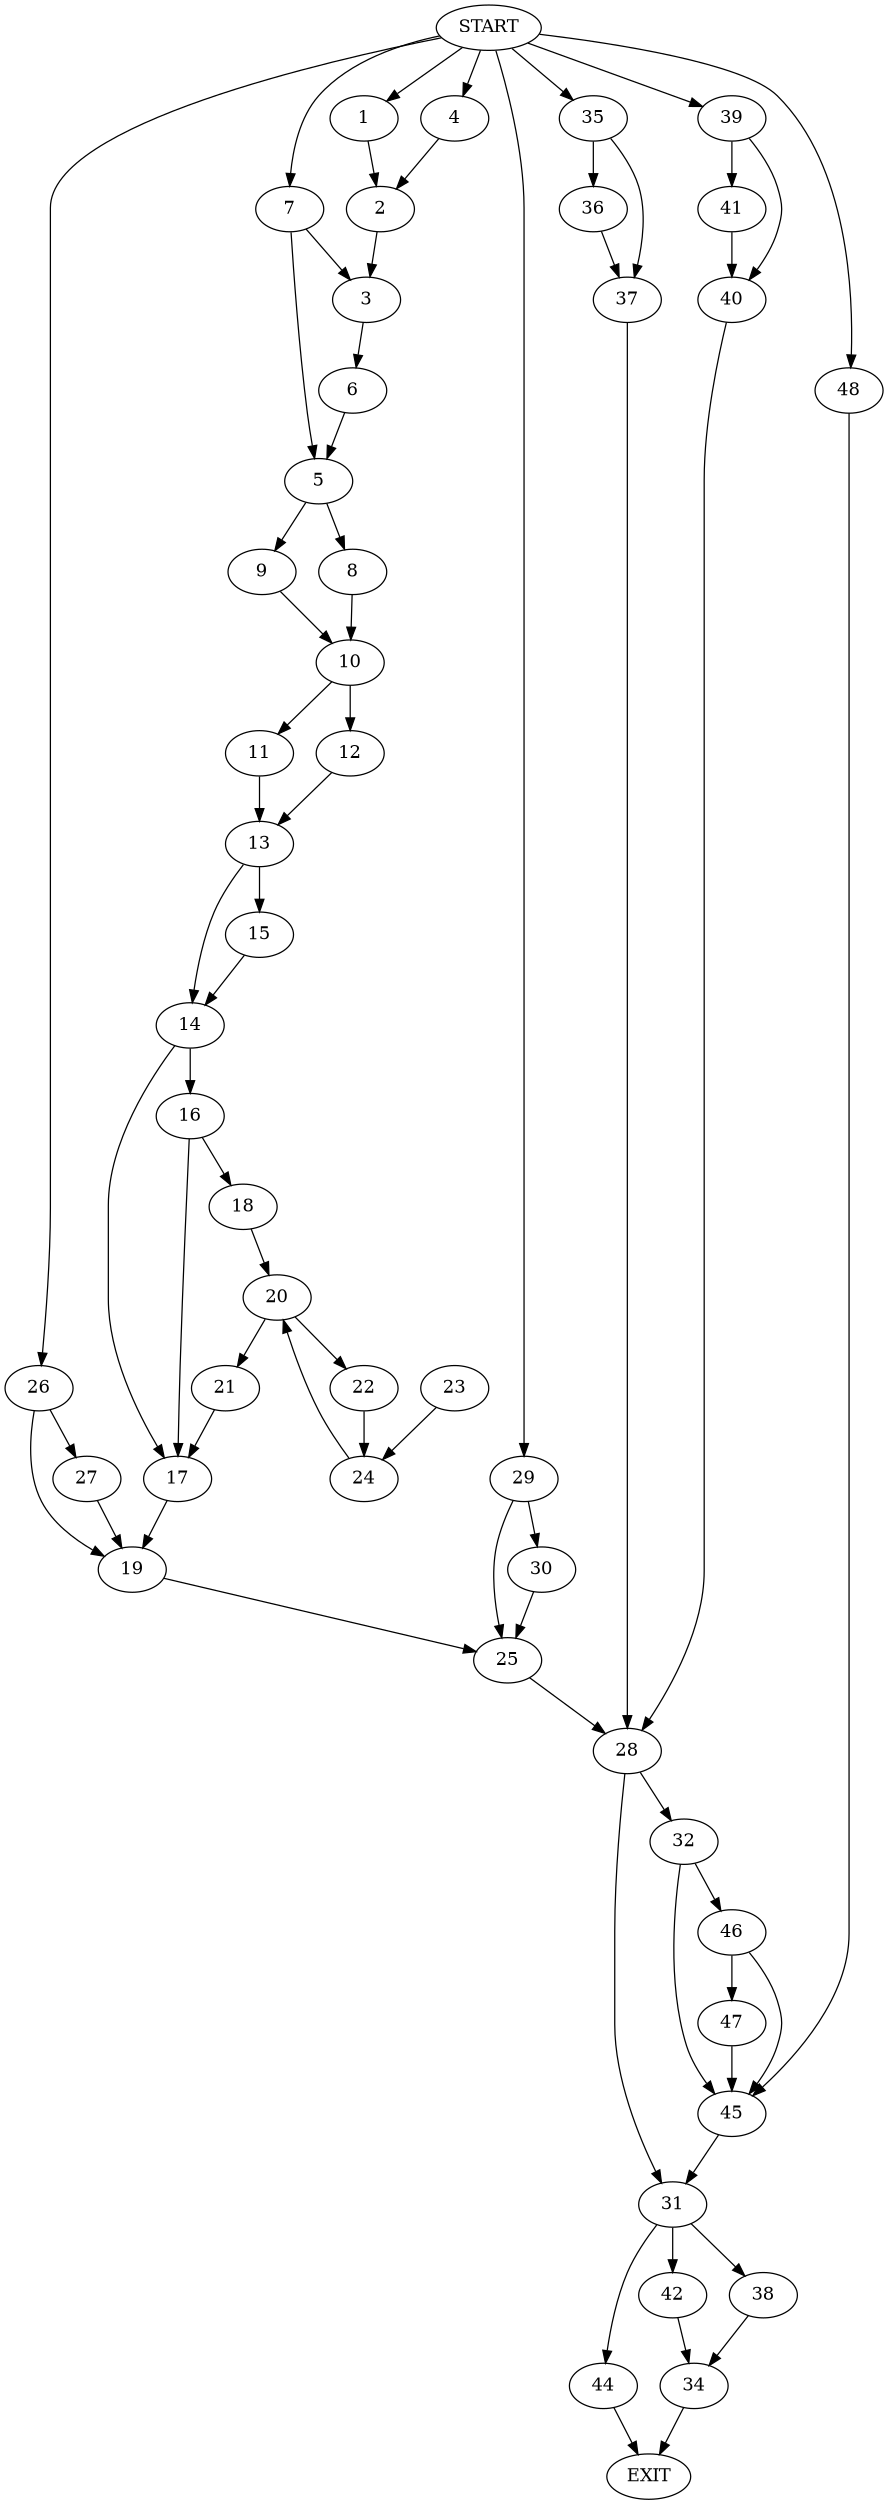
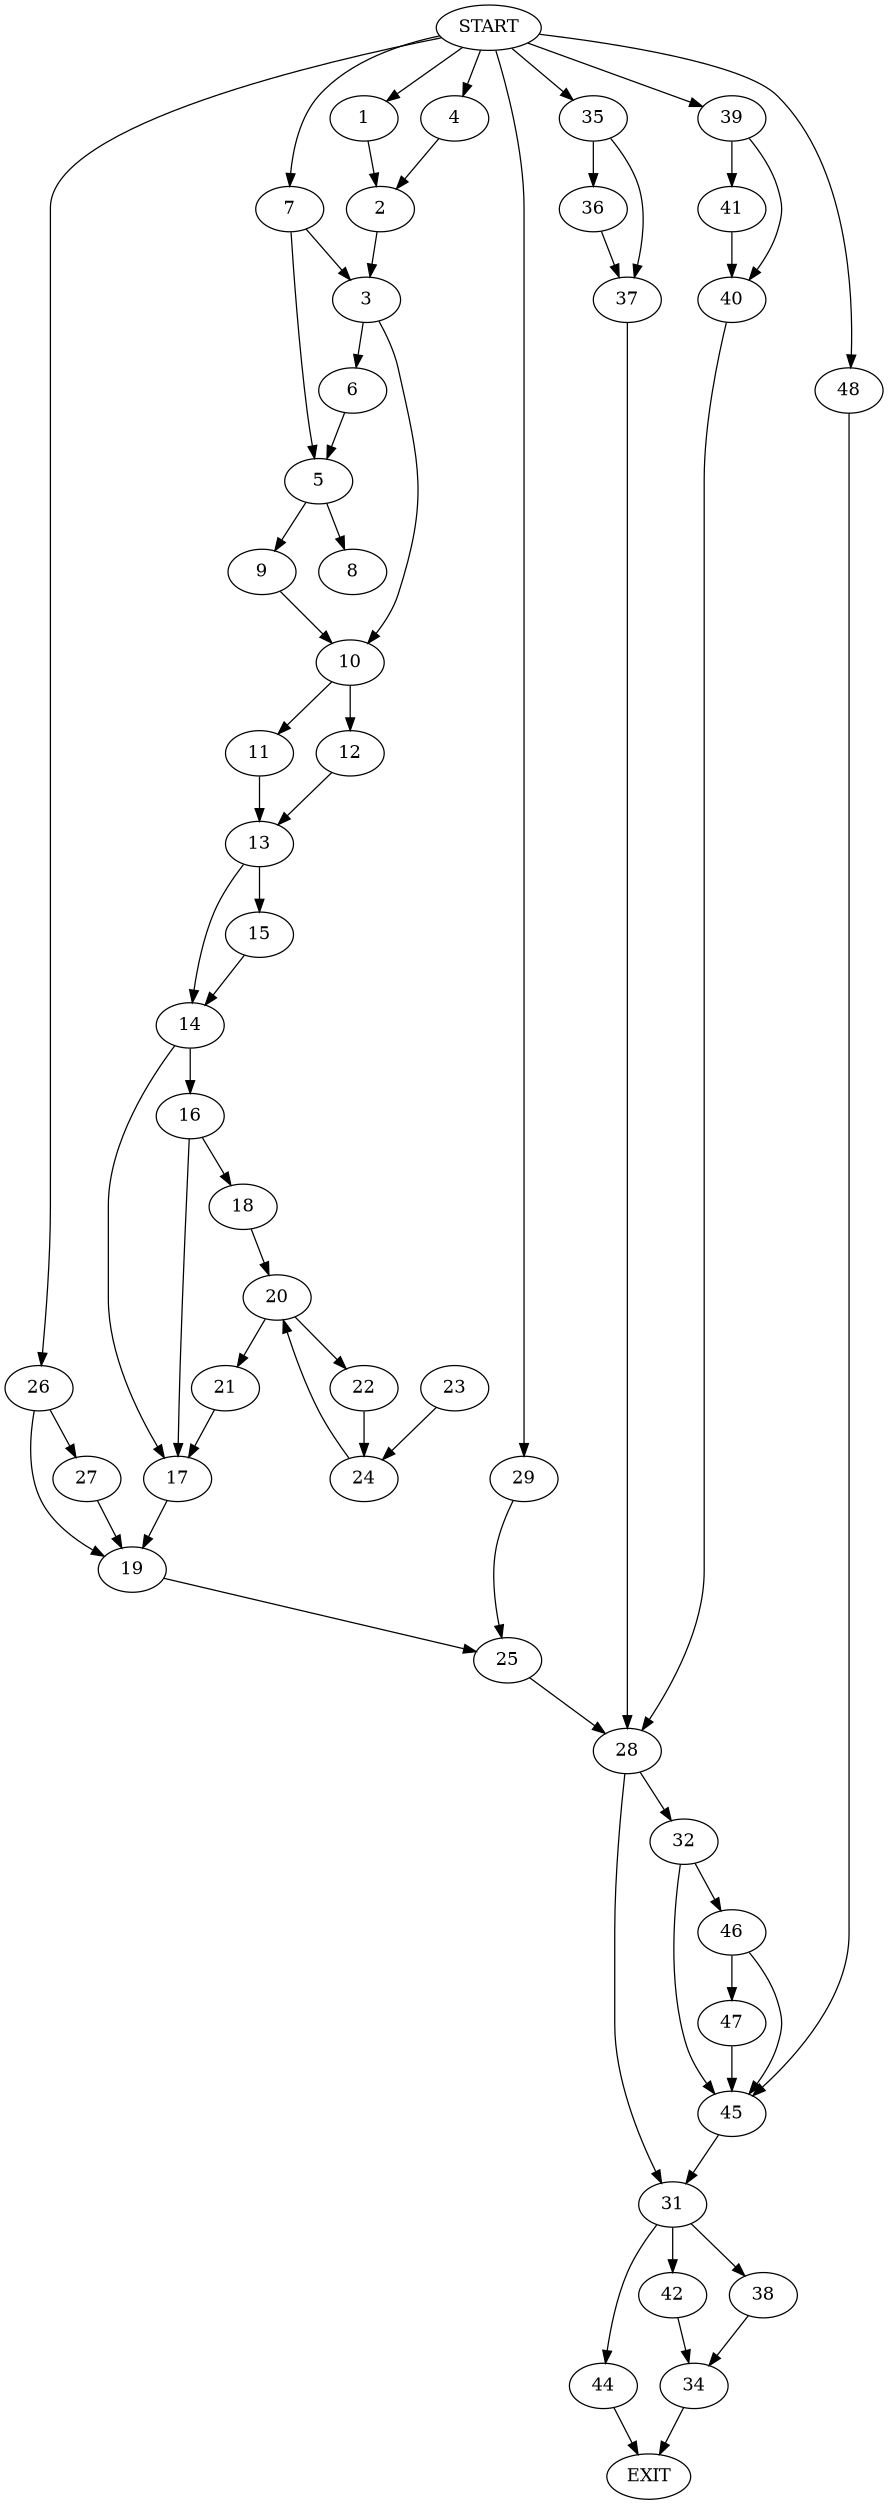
  digraph {
    n1 [label=START]
    1
    4
    7
    26
    29
    35
    39
    48
    2
    3
    5
    19
    27
    25
-   30
    36
    37
    40
    41
    45
    n22 [label=EXIT]
    6
    8
    9
    10
    11
    12
    13
    14
    15
    16
    17
    18
    20
    21
    22
    28
    24
    23
    31
    32
    38
    42
    44
    46
    34
    47
    n1 -> 1
    n1 -> 4
    n1 -> 7
    n1 -> 26
    n1 -> 29
    n1 -> 35
    n1 -> 39
    n1 -> 48
    1 -> 2
    4 -> 2
    7 -> 3
    7 -> 5
    26 -> 19
    26 -> 27
    29 -> 25
-   29 -> 30
    35 -> 36
    35 -> 37
    39 -> 40
    39 -> 41
    48 -> 45
    2 -> 3
    3 -> 6
    5 -> 8
    5 -> 9
    19 -> 25
    27 -> 19
    25 -> 28
-   30 -> 25
    36 -> 37
    37 -> 28
    40 -> 28
    41 -> 40
    45 -> 31
    6 -> 5
-   8 -> 10
+   3 -> 10
    9 -> 10
    10 -> 11
    10 -> 12
    11 -> 13
    12 -> 13
    13 -> 14
    13 -> 15
    14 -> 16
    14 -> 17
    15 -> 14
    16 -> 17
    16 -> 18
    17 -> 19
    18 -> 20
    20 -> 21
    20 -> 22
    21 -> 17
    22 -> 24
    28 -> 31
    28 -> 32
    24 -> 20
    23 -> 24
    31 -> 38
    31 -> 42
    31 -> 44
    32 -> 45
    32 -> 46
    38 -> 34
    42 -> 34
    44 -> n22
    46 -> 45
    46 -> 47
    34 -> n22
    47 -> 45
  }
